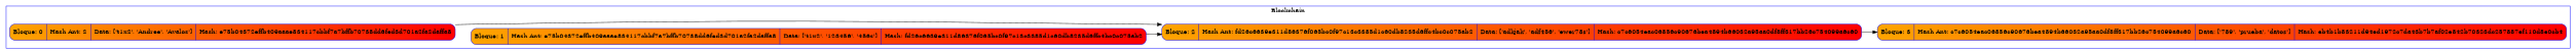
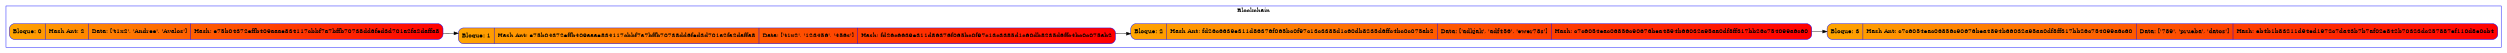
  digraph {
    rankdir=LR
    node [color=blue fillcolor="orange:red" shape=record style="rounded,filled"]
    n1 [label="{Bloque: 0|Hash Ant: 2|Data: ['t1x2', 'Andree', 'Avalos']|Hash: e75b04372effb409aaae834117cbbf7a7bffb70738dd6fed3d701a2fa2daffa8}"]
    n2 [label="{Bloque: 1|Hash Ant: e75b04372effb409aaae834117cbbf7a7bffb70738dd6fed3d701a2fa2daffa8|Data: ['t1x2', '123456', '456s']|Hash: fd26c6639e311d86376f065bc0f97c13c3385d1c60db8235d6ffc4bc0c075ab2}"]
    n3 [label="{Bloque: 2|Hash Ant: fd26c6639e311d86376f065bc0f97c13c3385d1c60db8235d6ffc4bc0c075ab2|Data: ['adkjak', 'adf456', 'ewer78s']|Hash: c7c6054eac06856c90676bea4894b66032a95aa0df8ff317bb26c754099a6c60}"]
    n4 [label="{Bloque: 3|Hash Ant: c7c6054eac06856c90676bea4894b66032a95aa0df8ff317bb26c754099a6c60|Data: ['789', 'prueba', 'datos']|Hash: eb4b1b83211d94ed1972c7da43b7b7af02e842b70323dc257887ef110d8e0cb4}"]
    subgraph cluster_1 {
      color=blue
      label=Blockchain
      n1
      n2
      n3
      n4
    }
-   n1 -> n3
+   n1 -> n2
    n2 -> n3
    n3 -> n4
  }
